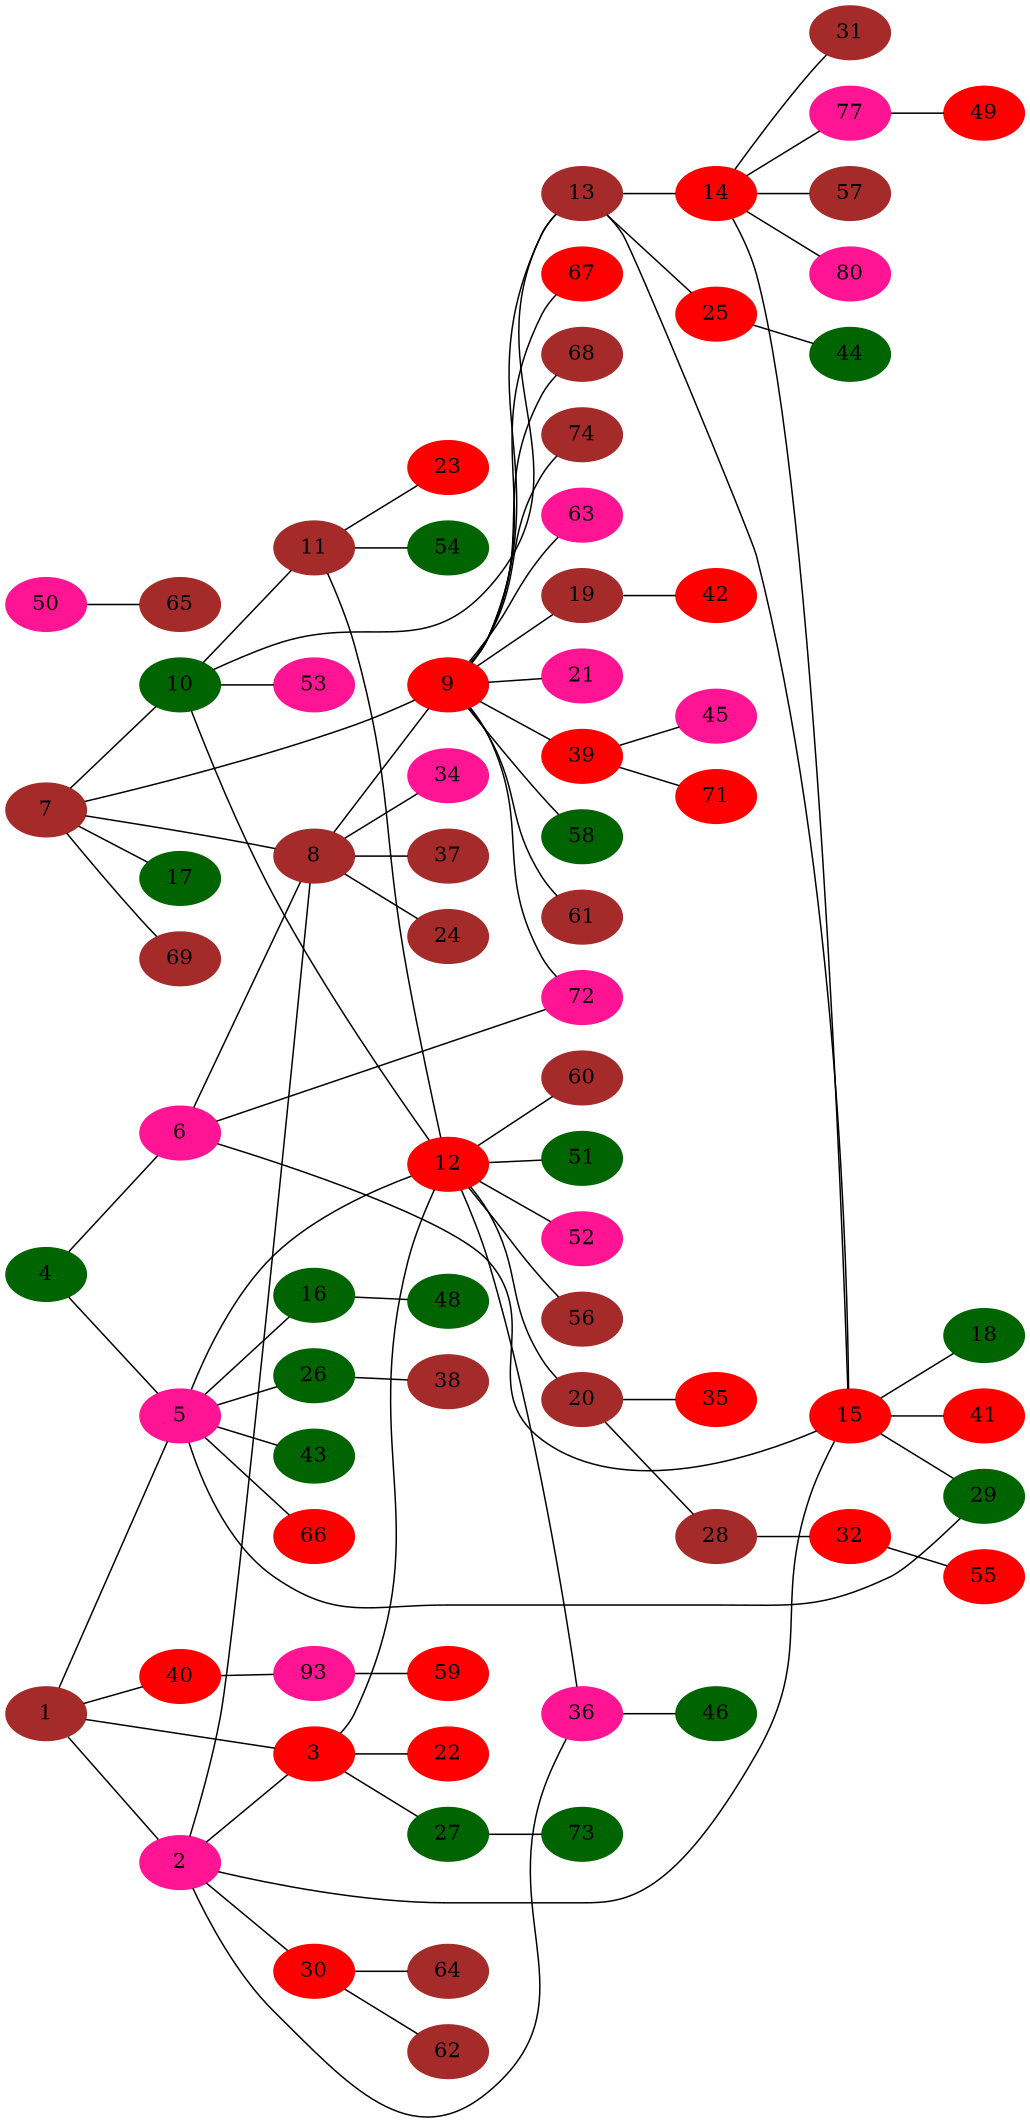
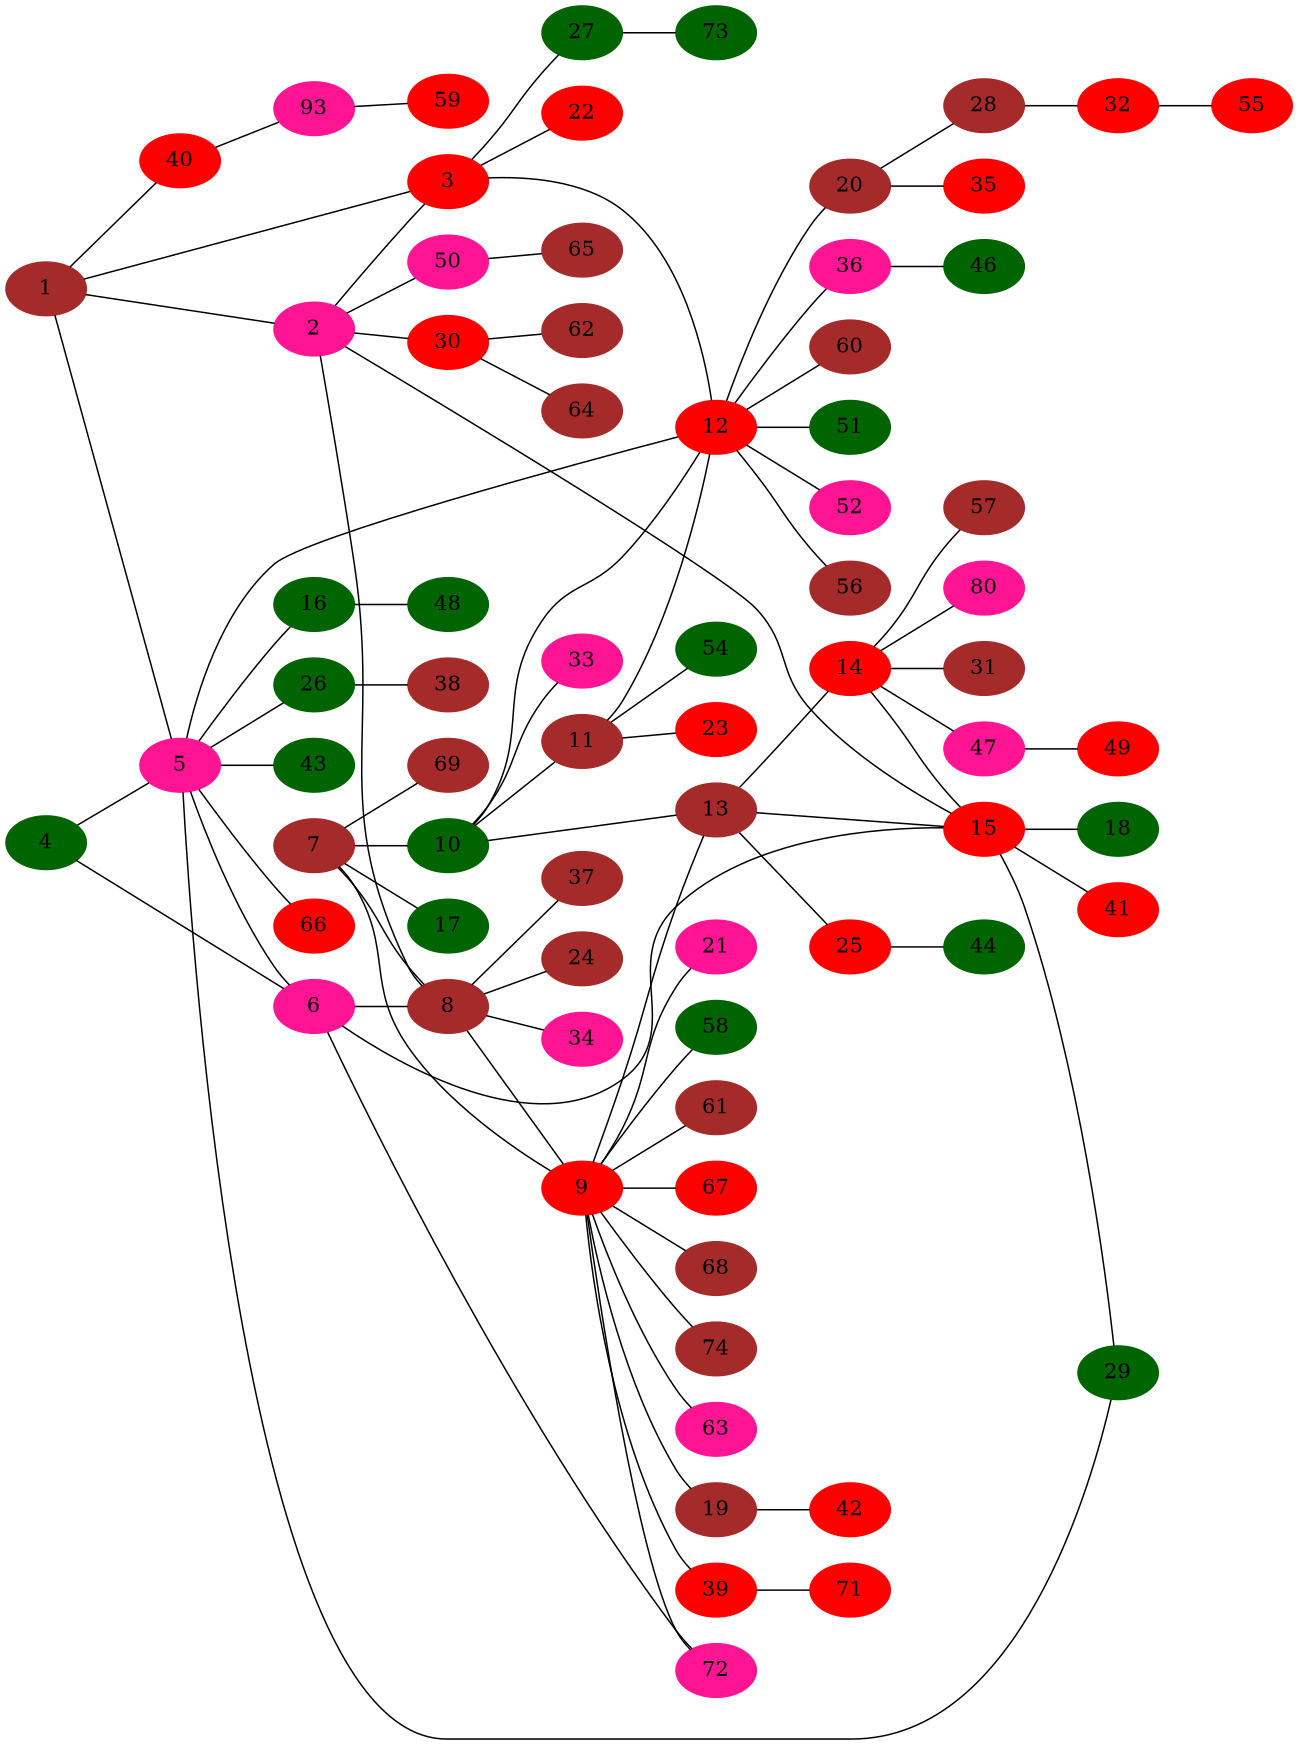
  graph {
    rankdir=LR
    node [color=brown style=filled]
    2 [color=deeppink]
    1
    3 [color=red]
    5 [color=deeppink]
    40 [color=red]
    8
    15 [color=red]
    30 [color=red]
    50 [color=deeppink]
    12 [color=red]
    22 [color=red]
    27 [color=darkgreen]
    6 [color=deeppink]
    16 [color=darkgreen]
    26 [color=darkgreen]
    29 [color=darkgreen]
    43 [color=darkgreen]
    66 [color=red]
    n19 [color=deeppink label=93]
    9 [color=red]
    24
    34 [color=deeppink]
    37
    18 [color=darkgreen]
    41 [color=red]
    62
    64
    65
    20
    36 [color=deeppink]
    51 [color=darkgreen]
    52 [color=deeppink]
    56
    60
    73 [color=darkgreen]
    4 [color=darkgreen]
    72 [color=deeppink]
    48 [color=darkgreen]
    38
    63 [color=deeppink]
    7
    10 [color=darkgreen]
    17 [color=darkgreen]
    69
    13
    19
    21 [color=deeppink]
    39 [color=red]
    58 [color=darkgreen]
    61
    67 [color=red]
    68
    74
    11
-   33 [color=deeppink label=53]
+   33 [color=deeppink]
    14 [color=red]
    25 [color=red]
    42 [color=red]
-   45 [color=deeppink]
    71 [color=red]
    23 [color=red]
    54 [color=darkgreen]
    28
    35 [color=red]
    46 [color=darkgreen]
    31
-   47 [color=deeppink label=77]
+   47 [color=deeppink]
    57
    n69 [color=deeppink label=80]
    44 [color=darkgreen]
    49 [color=red]
    32 [color=red]
    55 [color=red]
    59 [color=red]
    2 -- 3
    2 -- 8
    2 -- 15
    2 -- 30
-   2 -- 36
+   2 -- 50
    1 -- 2
    1 -- 3
    1 -- 5
    1 -- 40
    3 -- 12
    3 -- 22
    3 -- 27
    5 -- 12
+   5 -- 6
    5 -- 16
    5 -- 26
    5 -- 29
    5 -- 43
    5 -- 66
    40 -- n19
    8 -- 9
    8 -- 24
    8 -- 34
    8 -- 37
    15 -- 29
    15 -- 18
    15 -- 41
    30 -- 62
    30 -- 64
    50 -- 65
    12 -- 20
    12 -- 36
    12 -- 51
    12 -- 52
    12 -- 56
    12 -- 60
    27 -- 73
    6 -- 8
    6 -- 15
    6 -- 72
    16 -- 48
    26 -- 38
    n19 -- 59
    9 -- 72
    9 -- 63
    9 -- 13
    9 -- 19
    9 -- 21
    9 -- 39
    9 -- 58
    9 -- 61
    9 -- 67
    9 -- 68
    9 -- 74
    20 -- 28
    20 -- 35
    36 -- 46
    4 -- 5
    4 -- 6
    7 -- 8
    7 -- 9
    7 -- 10
    7 -- 17
    7 -- 69
    10 -- 12
    10 -- 13
    10 -- 11
    10 -- 33
    13 -- 15
    13 -- 14
    13 -- 25
    19 -- 42
-   39 -- 45
    39 -- 71
    11 -- 12
    11 -- 23
    11 -- 54
    14 -- 15
    14 -- 31
    14 -- 47
    14 -- 57
    14 -- n69
    25 -- 44
    28 -- 32
    47 -- 49
    32 -- 55
  }
